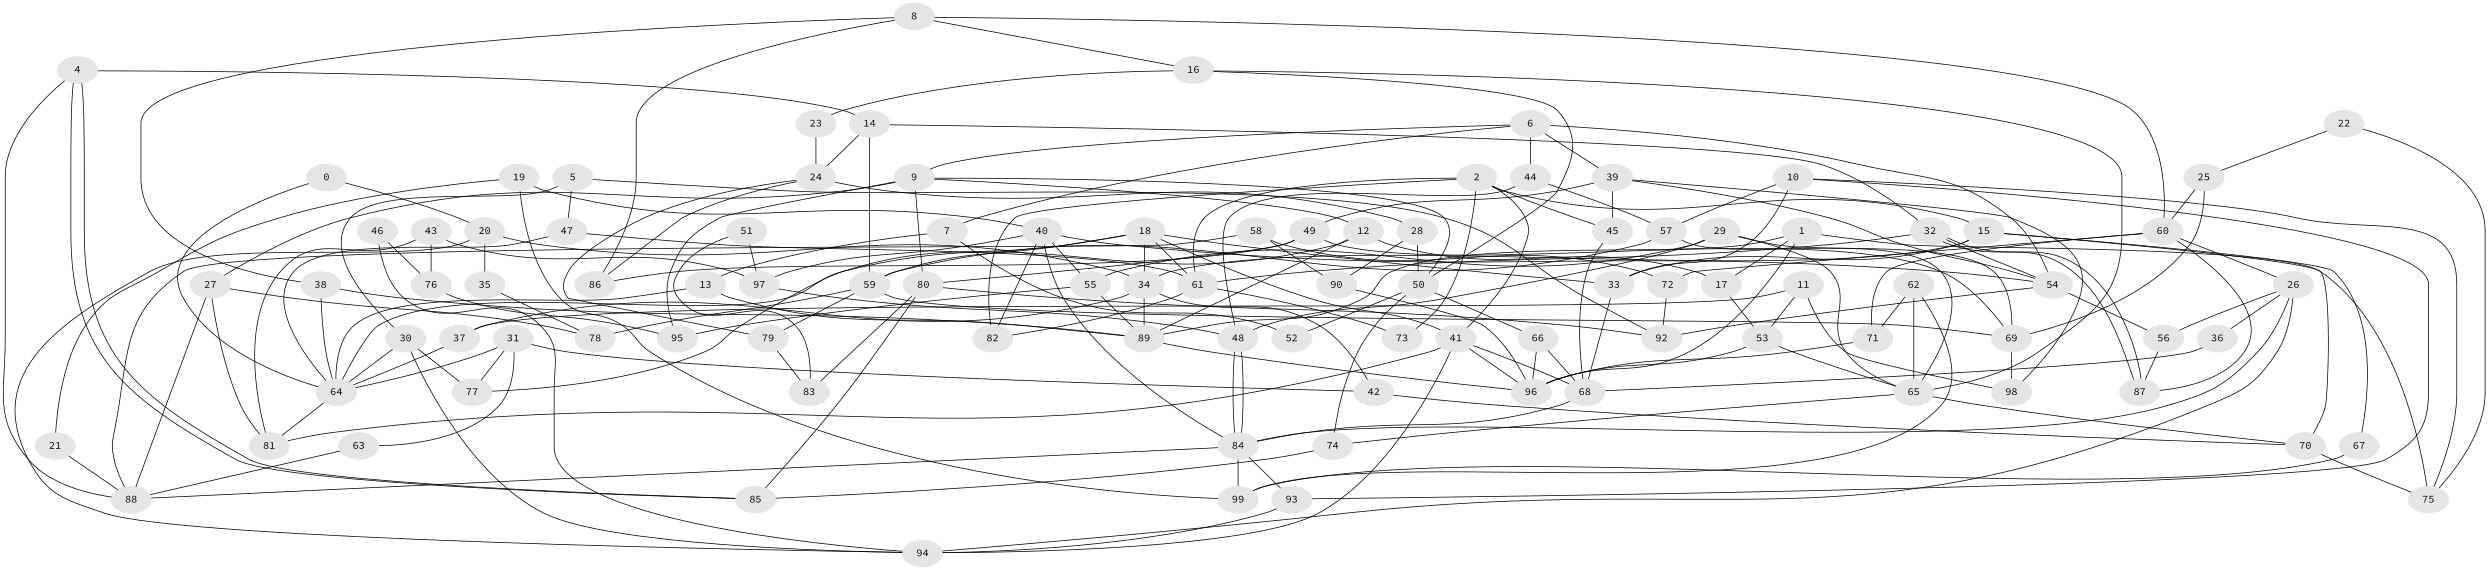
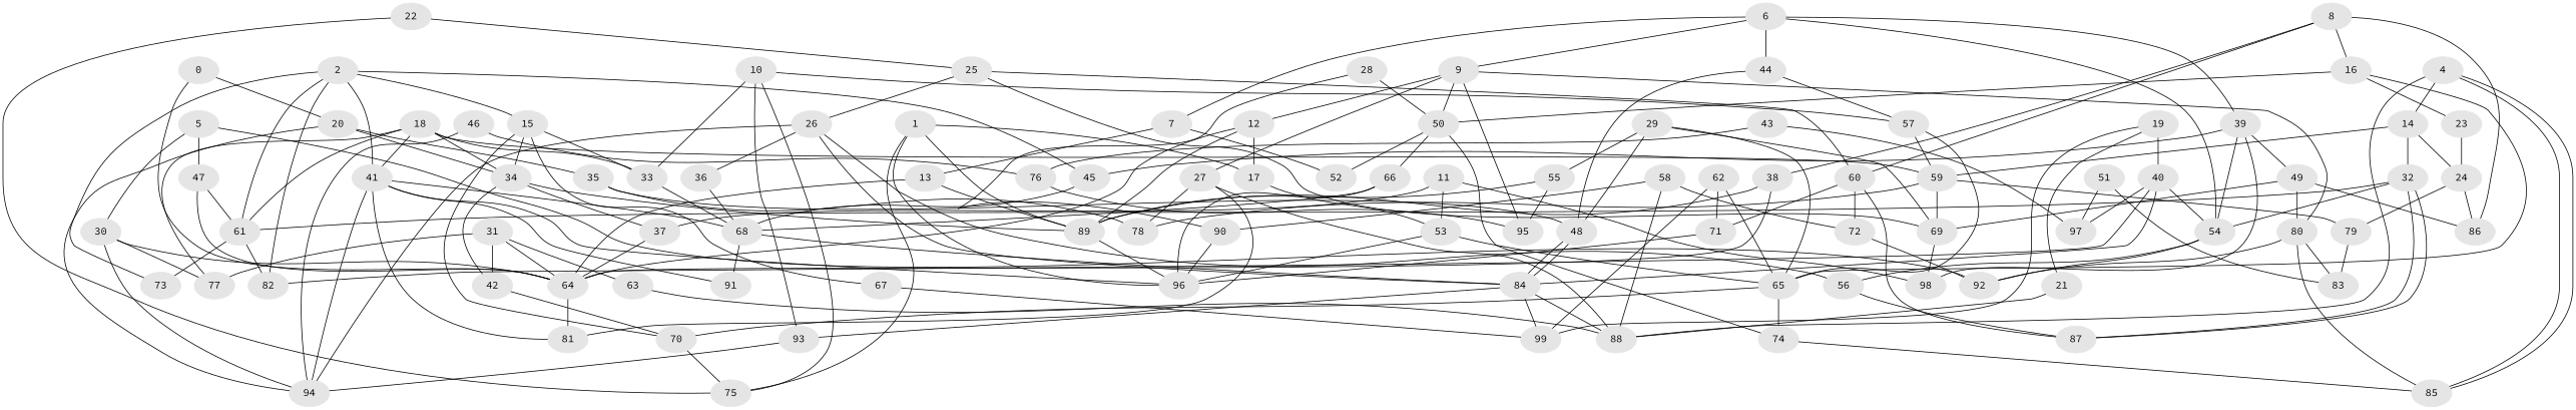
  graph {
    fontname="Source Code Pro"
    node [color=gray90 fontname="Source Code Pro" style=filled]
    edge [fontname="Source Code Pro"]
    1
    17
    75
    89
    96
    53
    2
    15
    41
    45
    61
    73
    82
    33
    34
    67
    70
    94
    81
    68
+   91
    n22 [label=0]
    20
    64
    35
    4
    14
    85
    88
    24
    32
    59
    5
    30
    47
    92
    77
    6
    7
    9
    39
    44
    54
    13
    52
    12
    27
    50
    80
    95
    98
    49
    57
    48
    56
    8
    16
    38
    60
    86
    23
    65
    87
    72
    71
    78
    66
    74
    83
    10
    93
    37
    42
    11
    28
    79
    69
    99
    18
    19
    21
    40
    84
    55
    97
    22
    25
    26
    90
    36
    29
    31
    63
    43
    76
    46
    51
    58
    62
    1 -- 17
    1 -- 75
    1 -- 89
    1 -- 96
    17 -- 53
    89 -- 96
    53 -- 96
    53 -- 65
    2 -- 15
    2 -- 41
    2 -- 45
    2 -- 61
    2 -- 73
    2 -- 82
    15 -- 33
    15 -- 34
    15 -- 67
    15 -- 70
    41 -- 96
    41 -- 94
    41 -- 81
    41 -- 68
+   41 -- 91
    45 -- 68
    61 -- 73
    61 -- 82
    33 -- 68
    34 -- 89
    34 -- 37
    34 -- 42
    67 -- 99
    70 -- 75
+   68 -- 91
    68 -- 84
    n22 -- 20
    n22 -- 64
    20 -- 34
    20 -- 94
    20 -- 35
    64 -- 81
-   97 -- 48
+   35 -- 48
    35 -- 78
    4 -- 14
    4 -- 85
    4 -- 85
    4 -- 88
    14 -- 24
    14 -- 32
    14 -- 59
    24 -- 86
-   24 -- 28
    24 -- 79
    32 -- 61
    32 -- 54
    32 -- 87
    32 -- 87
    59 -- 78
    59 -- 79
    59 -- 69
    5 -- 30
    5 -- 47
    5 -- 92
    30 -- 94
    30 -- 64
    30 -- 77
    47 -- 61
    47 -- 64
    6 -- 7
    6 -- 9
    6 -- 39
    6 -- 44
    6 -- 54
    7 -- 13
    7 -- 52
    9 -- 12
    9 -- 27
    9 -- 50
    9 -- 80
    9 -- 95
    39 -- 45
    39 -- 54
    39 -- 98
    39 -- 49
    44 -- 57
    44 -- 48
    54 -- 92
    54 -- 56
    13 -- 89
    13 -- 64
    12 -- 17
    12 -- 89
    12 -- 64
    27 -- 81
    27 -- 88
    27 -- 78
    50 -- 52
    50 -- 66
    50 -- 74
    80 -- 85
    80 -- 92
    80 -- 83
    49 -- 80
    49 -- 86
    49 -- 69
    57 -- 59
    57 -- 65
    48 -- 84
    48 -- 84
    56 -- 87
    8 -- 16
    8 -- 38
    8 -- 60
    8 -- 86
    16 -- 50
    16 -- 23
    16 -- 65
    38 -- 89
    38 -- 64
    60 -- 87
    60 -- 72
    60 -- 71
    23 -- 24
    65 -- 70
    65 -- 74
    72 -- 92
    71 -- 96
    66 -- 96
    66 -- 68
    74 -- 85
    10 -- 75
    10 -- 33
    10 -- 57
    10 -- 93
    93 -- 94
    37 -- 64
    42 -- 70
    11 -- 53
    11 -- 98
    11 -- 37
    28 -- 50
    28 -- 90
    79 -- 83
    69 -- 98
    18 -- 41
    18 -- 61
    18 -- 33
    18 -- 34
    18 -- 59
    18 -- 77
    19 -- 99
    19 -- 21
    19 -- 40
    21 -- 88
    40 -- 82
    40 -- 54
    40 -- 84
-   40 -- 55
    40 -- 97
    84 -- 88
    84 -- 93
    84 -- 99
    55 -- 89
    55 -- 95
    22 -- 75
    22 -- 25
    25 -- 60
    25 -- 69
-   60 -- 26
+   25 -- 26
    26 -- 94
    26 -- 56
    26 -- 84
    26 -- 36
    90 -- 96
    36 -- 68
    29 -- 48
    29 -- 65
    29 -- 69
    29 -- 55
    31 -- 64
    31 -- 77
    31 -- 42
    31 -- 63
    63 -- 88
-   43 -- 81
    43 -- 97
    43 -- 76
    76 -- 95
    46 -- 94
    46 -- 76
    51 -- 83
    51 -- 97
    58 -- 88
    58 -- 72
    58 -- 90
    62 -- 65
    62 -- 71
    62 -- 99
  }
